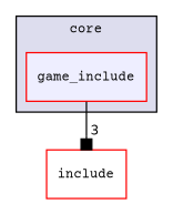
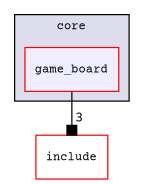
  digraph {
    compound=true
    fontname="Courier Prime"
    node [fontname="Courier Prime" fontsize=10 shape=box color=red]
-   n1 [fillcolor="#eeeeff" label=game_include pencolor=black style=filled]
+   n1 [fillcolor="#eeeeff" label=game_board pencolor=black style=filled]
    n2 [label=include]
    subgraph cluster_1 {
      bgcolor="#ddddee"
      fontsize=10
      label=core
      pencolor=black
      n1
    }
    n1 -> n2 [headlabel=3 labeldistance=1.5 labelfontname=Helvetica labelfontsize=10 arrowhead=box fontname="Courier Prime"]
  }
